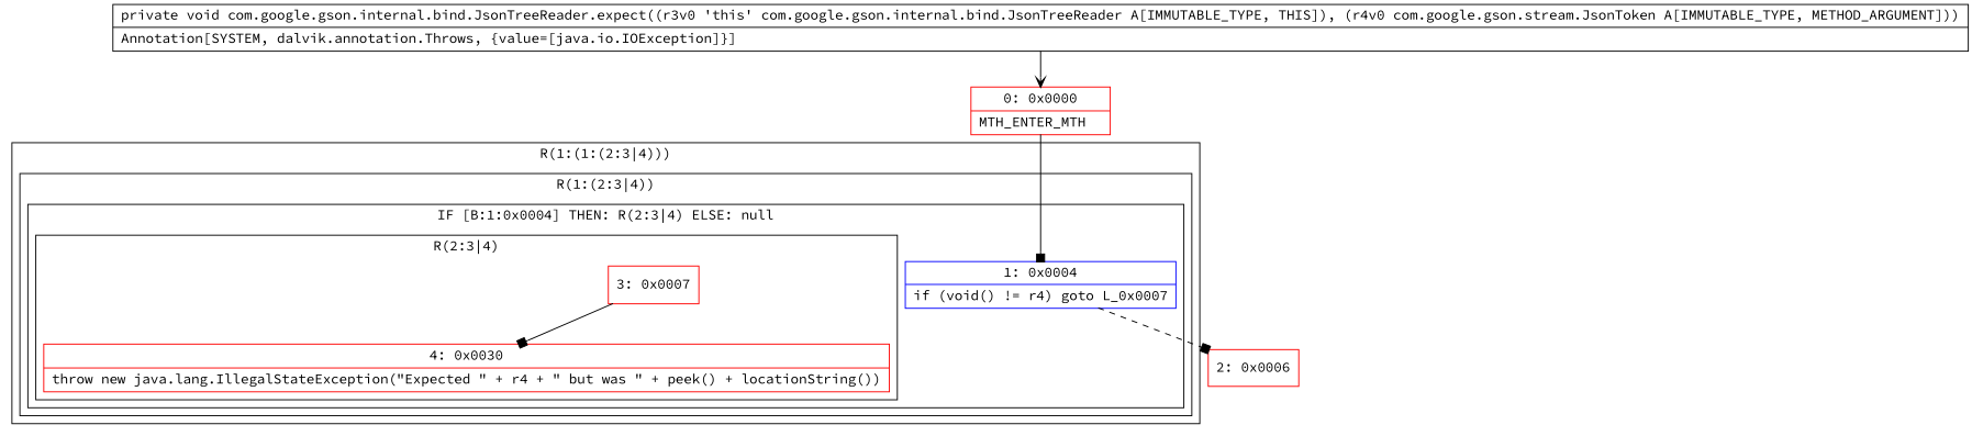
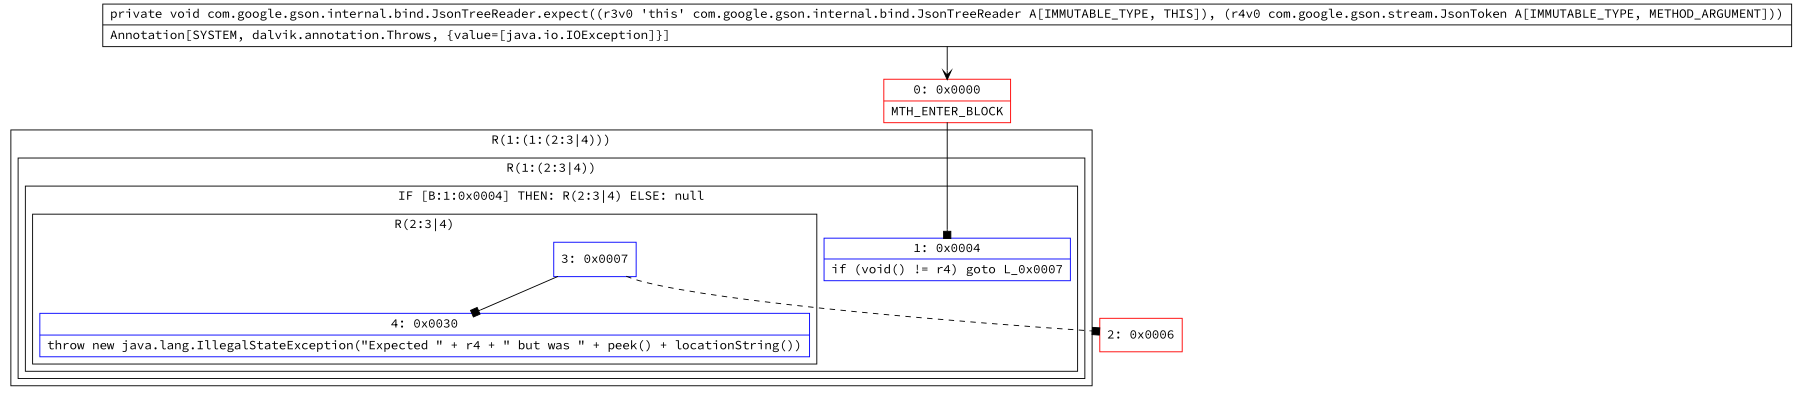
  digraph {
    fontname="Source Code Pro"
    node [color=blue fontname="Source Code Pro" shape=record]
    edge [arrowhead=box fontname="Source Code Pro"]
-   n1 [color=red label="{3\:\ 0x0007}"]
-   n2 [color=red label="{4\:\ 0x0030|throw new java.lang.IllegalStateException(\"Expected \" + r4 + \" but was \" + peek() + locationString())\l}"]
+   n1 [label="{3\:\ 0x0007}"]
+   n2 [label="{4\:\ 0x0030|throw new java.lang.IllegalStateException(\"Expected \" + r4 + \" but was \" + peek() + locationString())\l}"]
    n3 [label="{1\:\ 0x0004|if (void() != r4) goto L_0x0007\l}"]
    n4 [color=red label="{2\:\ 0x0006}"]
-   n5 [color=red label="{0\:\ 0x0000|MTH_ENTER_MTH\l}"]
+   n5 [color=red label="{0\:\ 0x0000|MTH_ENTER_BLOCK\l}"]
    n6 [label="{private void com.google.gson.internal.bind.JsonTreeReader.expect((r3v0 'this' com.google.gson.internal.bind.JsonTreeReader A[IMMUTABLE_TYPE, THIS]), (r4v0 com.google.gson.stream.JsonToken A[IMMUTABLE_TYPE, METHOD_ARGUMENT]))  | Annotation[SYSTEM, dalvik.annotation.Throws, \{value=[java.io.IOException]\}]\l}" color=""]
    subgraph cluster_1 {
      label="R(1:(1:(2:3|4)))"
      subgraph cluster_2 {
        label="R(1:(2:3|4))"
        subgraph cluster_3 {
          label="IF [B:1:0x0004] THEN: R(2:3|4) ELSE: null"
          n3
          subgraph cluster_4 {
            label="R(2:3|4)"
            n1
            n2
          }
        }
      }
    }
    n1 -> n2
-   n3 -> n4 [style=dashed]
+   n1 -> n4 [style=dashed]
    n5 -> n3
    n6 -> n5 [arrowhead=vee]
  }
